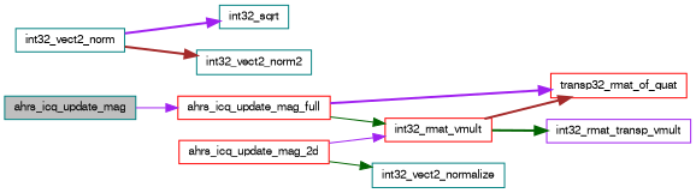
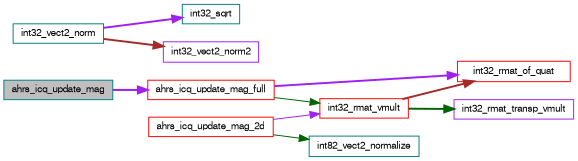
  digraph {
    rankdir=LR
    node [color=teal fillcolor=white fontname=FreeSans fontsize=10 shape=record style=filled]
    edge [color=purple fontname=FreeSans fontsize=10 labelfontname=FreeSans labelfontsize=10 style=bold]
    n1 [fillcolor=grey75 fontcolor=black height=0.2 label=ahrs_icq_update_mag width=0.4]
    n2 [color=red height=0.2 label=ahrs_icq_update_mag_full width=0.4]
    n3 [color=red height=0.2 label=ahrs_icq_update_mag_2d width=0.4]
    n4 [color=red height=0.2 label=int32_rmat_vmult width=0.4]
-   n5 [height=0.2 label=int32_vect2_normalize width=0.4]
-   n6 [color=red height=0.2 label=transp32_rmat_of_quat width=0.4]
+   n5 [height=0.2 label=int82_vect2_normalize width=0.4]
+   n6 [color=red height=0.2 label=int32_rmat_of_quat width=0.4]
    n7 [color=purple height=0.2 label=int32_rmat_transp_vmult width=0.4]
    n8 [height=0.2 label=int32_vect2_norm width=0.4]
    n9 [height=0.2 label=int32_sqrt width=0.4]
-   n10 [height=0.2 label=int32_vect2_norm2 width=0.4]
-   n1 -> n2 [style=solid]
+   n10 [color=purple height=0.2 label=int32_vect2_norm2 width=0.4]
+   n1 -> n2
    n2 -> n4 [color=darkgreen style=solid]
    n2 -> n6
    n3 -> n4 [style=solid]
    n3 -> n5 [color=darkgreen style=solid]
    n4 -> n6 [color=brown]
    n4 -> n7 [color=darkgreen]
    n8 -> n9
    n8 -> n10 [color=brown]
  }
